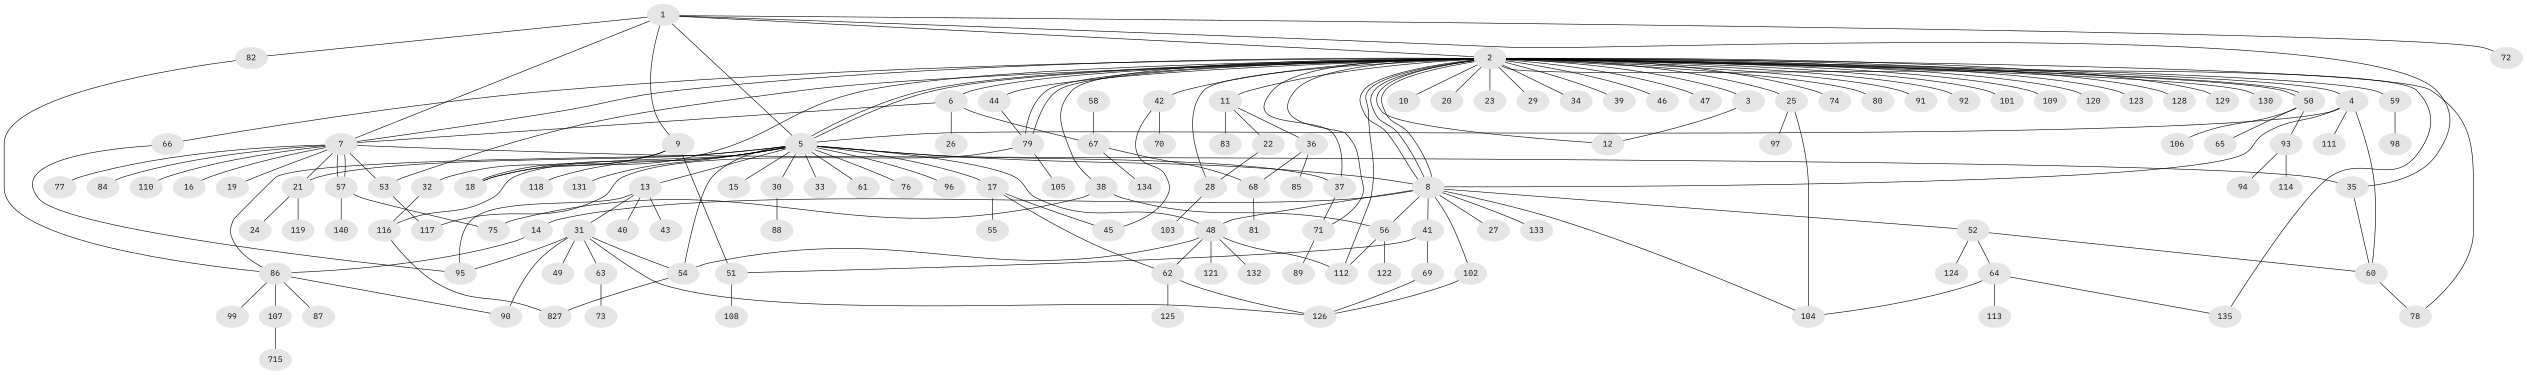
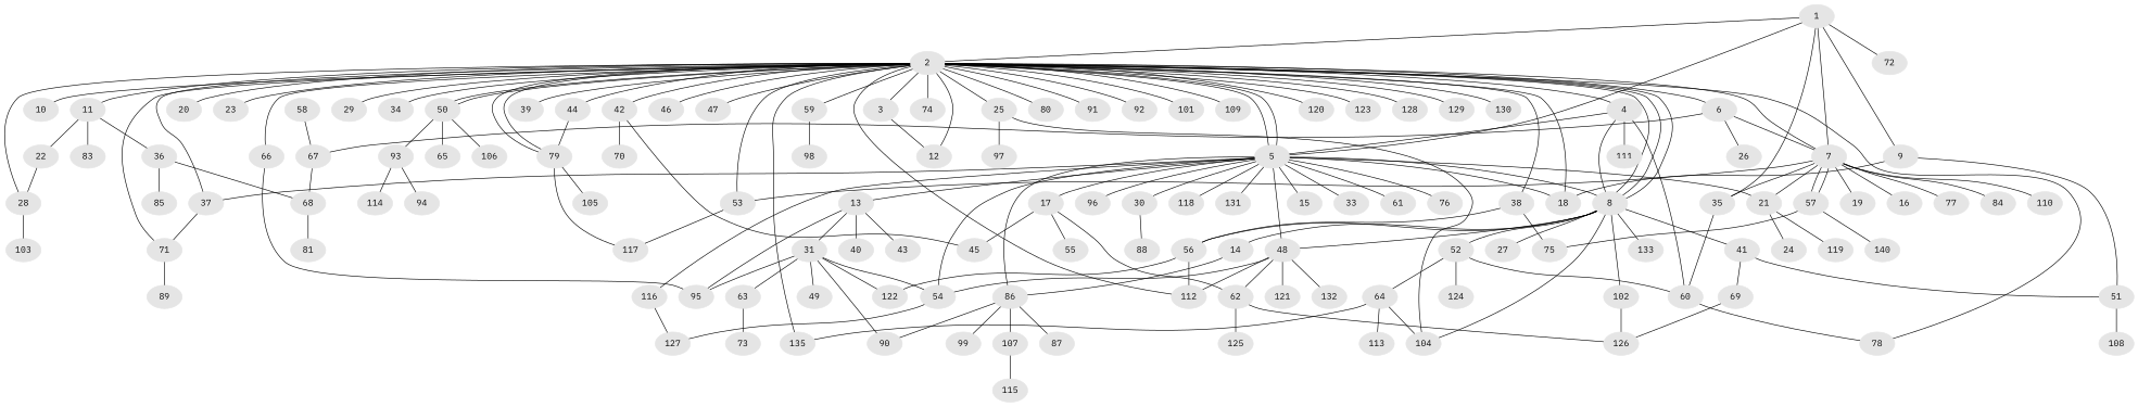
  graph {
    fontname="IBM Plex Mono"
    node [color=gray90 fontname="IBM Plex Mono" style=filled]
    edge [fontname="IBM Plex Mono"]
    1
    2
    5
    7
    9
    35
    72
-   82
    3
    4
    6
    8
    10
    11
    12
    18
    20
    23
    25
    28
    29
    34
    37
    38
    39
    42
    44
    46
    47
    50
    53
    59
    66
    71
    74
    78
    79
    80
    91
    92
    101
    109
    112
    120
    123
    128
    129
    130
    135
    13
    15
    17
    21
    30
    33
    48
    54
    61
    76
    86
    96
    116
    118
    131
    16
    19
    57
    77
    84
    110
-   32
    51
    60
    111
    26
    67
    14
    27
    41
    52
    56
    102
    104
    133
    22
    36
    83
    97
    103
    75
    45
    70
    65
    93
    106
    117
    58
    98
    95
    89
    105
    31
    40
    43
    55
    62
    24
    119
    88
    121
    132
-   127 [label=827]
+   127
    90
    87
    99
    107
    68
-   134
    n119 [label=140]
    69
    64
    124
    122
    126
    108
    85
    49
    63
    125
    73
    81
    94
    114
    113
-   115 [label=715]
+   115
    1 -- 2
    1 -- 5
    1 -- 7
    1 -- 9
    1 -- 35
    1 -- 72
-   1 -- 82
    2 -- 5
    2 -- 5
    2 -- 7
    2 -- 3
    2 -- 4
    2 -- 6
    2 -- 8
    2 -- 8
    2 -- 8
    2 -- 10
    2 -- 11
    2 -- 12
    2 -- 18
    2 -- 20
    2 -- 23
    2 -- 25
    2 -- 28
    2 -- 29
    2 -- 34
    2 -- 37
    2 -- 38
    2 -- 39
    2 -- 42
    2 -- 44
    2 -- 46
    2 -- 47
    2 -- 50
    2 -- 50
    2 -- 53
    2 -- 59
    2 -- 66
    2 -- 71
    2 -- 74
    2 -- 78
    2 -- 79
    2 -- 79
    2 -- 80
    2 -- 91
    2 -- 92
    2 -- 101
    2 -- 109
    2 -- 112
    2 -- 120
    2 -- 123
    2 -- 128
    2 -- 129
    2 -- 130
    2 -- 135
    5 -- 8
    5 -- 18
    5 -- 37
    5 -- 13
    5 -- 15
    5 -- 17
    5 -- 21
    5 -- 30
    5 -- 33
    5 -- 48
    5 -- 54
    5 -- 61
    5 -- 76
    5 -- 86
    5 -- 96
    5 -- 116
    5 -- 118
    5 -- 131
    7 -- 35
    7 -- 53
    7 -- 21
    7 -- 16
    7 -- 19
    7 -- 57
    7 -- 57
    7 -- 77
    7 -- 84
    7 -- 110
    9 -- 18
-   9 -- 32
    9 -- 51
    35 -- 60
-   82 -- 86
    3 -- 12
    4 -- 5
    4 -- 8
    4 -- 60
    4 -- 111
    6 -- 7
    6 -- 26
    6 -- 67
    8 -- 48
    8 -- 14
    8 -- 27
    8 -- 41
    8 -- 52
    8 -- 56
    8 -- 102
    8 -- 104
    8 -- 133
    11 -- 22
    11 -- 36
    11 -- 83
    25 -- 104
    25 -- 97
    28 -- 103
    37 -- 71
    38 -- 56
    38 -- 75
    42 -- 45
    42 -- 70
    44 -- 79
    50 -- 65
    50 -- 93
    50 -- 106
    53 -- 117
    59 -- 98
    66 -- 95
    71 -- 89
    79 -- 117
    79 -- 105
    13 -- 95
    13 -- 31
    13 -- 40
    13 -- 43
    17 -- 45
    17 -- 55
    17 -- 62
    21 -- 24
    21 -- 119
    30 -- 88
    48 -- 112
    48 -- 54
    48 -- 62
    48 -- 121
    48 -- 132
    54 -- 127
    86 -- 90
    86 -- 87
    86 -- 99
    86 -- 107
    116 -- 127
    57 -- 75
    57 -- n119
-   32 -- 116
    51 -- 108
    60 -- 78
    67 -- 68
-   67 -- 134
    14 -- 86
    41 -- 51
    41 -- 69
    52 -- 60
    52 -- 64
    52 -- 124
    56 -- 112
    56 -- 122
    102 -- 126
    22 -- 28
    36 -- 68
    36 -- 85
    93 -- 94
    93 -- 114
    58 -- 67
    31 -- 54
    31 -- 95
    31 -- 90
-   31 -- 126
+   31 -- 122
    31 -- 49
    31 -- 63
    62 -- 126
    62 -- 125
    107 -- 115
    68 -- 81
    69 -- 126
    64 -- 135
    64 -- 104
    64 -- 113
    63 -- 73
  }
